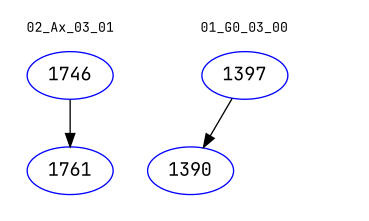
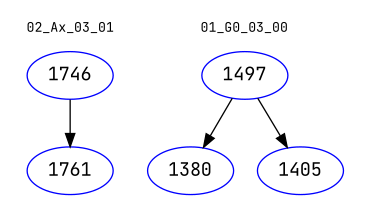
  digraph {
    fontname="JetBrains Mono"
    node [color=blue fontname="JetBrains Mono"]
    edge [color=black fontname="JetBrains Mono"]
    n1 [label=1746]
    n2 [label=1761]
-   n3 [label=1397]
-   n4 [label=1390]
+   n3 [label=1497]
+   n4 [label=1380]
+   n5 [label=1405]
    subgraph cluster_1 {
      color=white
      fontsize=10
      label="02_Ax_03_01"
      n1
      n2
    }
    subgraph cluster_2 {
      color=white
      fontsize=10
      label="01_G0_03_00"
      n3
      n4
+     n5
    }
    n1 -> n2
    n3 -> n4
+   n3 -> n5
  }
